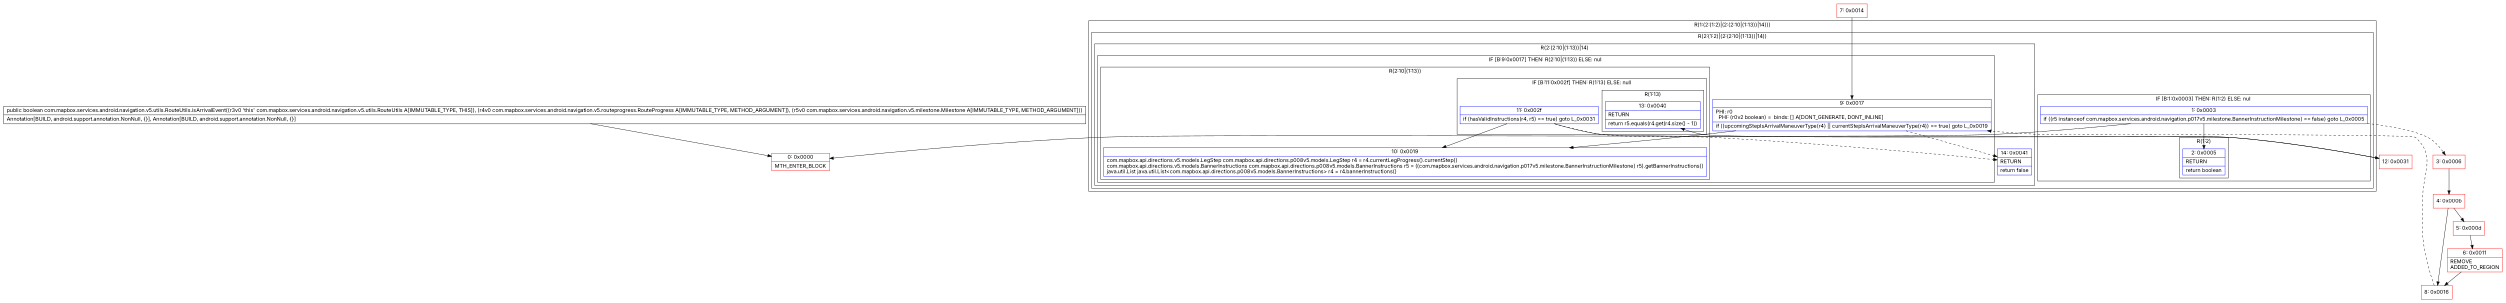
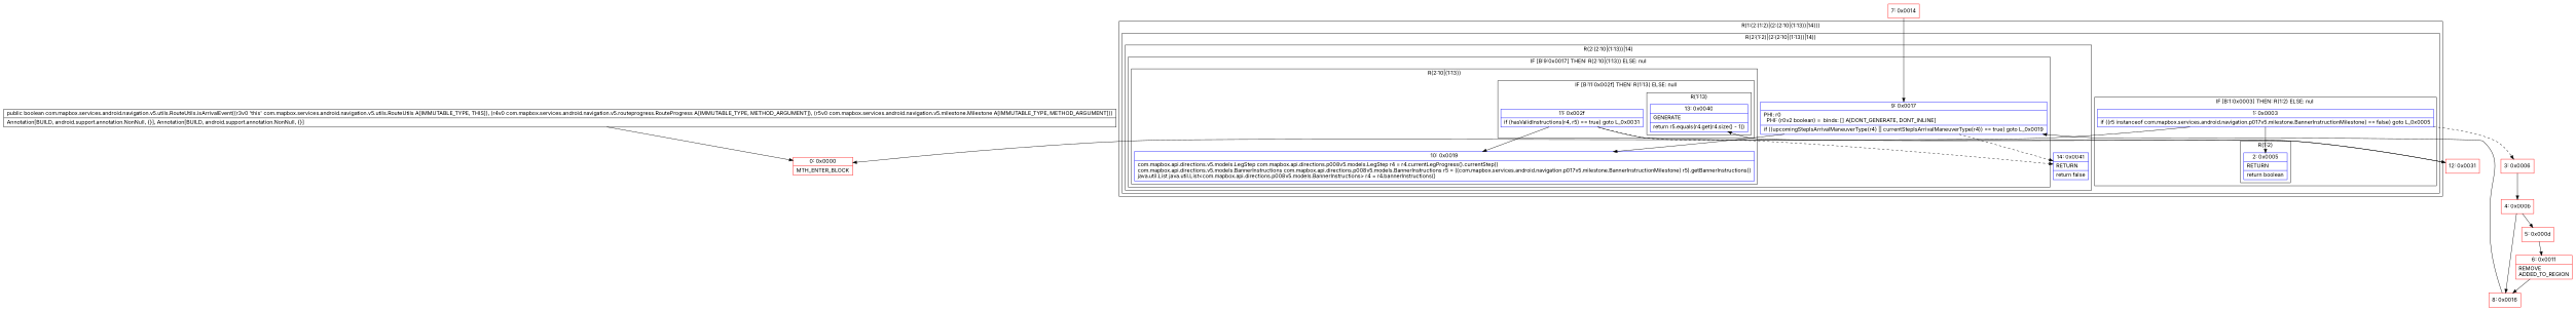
  digraph {
    fontname=Inter
    node [color=red fontname=Inter shape=record]
    edge [fontname=Inter]
    n1 [color=blue label="{2\:\ 0x0005|RETURN\l|return boolean\l}"]
    n2 [color=blue label="{1\:\ 0x0003|if ((r5 instanceof com.mapbox.services.android.navigation.p017v5.milestone.BannerInstructionMilestone) == false) goto L_0x0005\l}"]
-   n3 [color=blue label="{13\:\ 0x0040|RETURN\l|return r5.equals(r4.get(r4.size() \- 1))\l}"]
+   n3 [color=blue label="{13\:\ 0x0040|GENERATE\l|return r5.equals(r4.get(r4.size() \- 1))\l}"]
    n4 [color=blue label="{11\:\ 0x002f|if (hasValidInstructions(r4, r5) == true) goto L_0x0031\l}"]
    n5 [color=blue label="{10\:\ 0x0019|com.mapbox.api.directions.v5.models.LegStep com.mapbox.api.directions.p008v5.models.LegStep r4 = r4.currentLegProgress().currentStep()\lcom.mapbox.api.directions.v5.models.BannerInstructions com.mapbox.api.directions.p008v5.models.BannerInstructions r5 = ((com.mapbox.services.android.navigation.p017v5.milestone.BannerInstructionMilestone) r5).getBannerInstructions()\ljava.util.List java.util.List\<com.mapbox.api.directions.p008v5.models.BannerInstructions\> r4 = r4.bannerInstructions()\l}"]
    n6 [color=blue label="{9\:\ 0x0017|PHI: r0 \l  PHI: (r0v2 boolean) =  binds: [] A[DONT_GENERATE, DONT_INLINE]\l|if ((upcomingStepIsArrivalManeuverType(r4) \|\| currentStepIsArrivalManeuverType(r4)) == true) goto L_0x0019\l}"]
    n7 [color=blue label="{14\:\ 0x0041|RETURN\l|return false\l}"]
    n8 [label="{3\:\ 0x0006}"]
    n9 [label="{0\:\ 0x0000|MTH_ENTER_BLOCK\l}"]
    n10 [label="{12\:\ 0x0031}"]
    n11 [label="{4\:\ 0x000b}"]
    n12 [label="{5\:\ 0x000d}"]
    n13 [label="{8\:\ 0x0016}"]
    n14 [label="{6\:\ 0x0011|REMOVE\lADDED_TO_REGION\l}"]
    n15 [label="{7\:\ 0x0014}"]
    n16 [label="{public boolean com.mapbox.services.android.navigation.v5.utils.RouteUtils.isArrivalEvent((r3v0 'this' com.mapbox.services.android.navigation.v5.utils.RouteUtils A[IMMUTABLE_TYPE, THIS]), (r4v0 com.mapbox.services.android.navigation.v5.routeprogress.RouteProgress A[IMMUTABLE_TYPE, METHOD_ARGUMENT]), (r5v0 com.mapbox.services.android.navigation.v5.milestone.Milestone A[IMMUTABLE_TYPE, METHOD_ARGUMENT]))  | Annotation[BUILD, android.support.annotation.NonNull, \{\}], Annotation[BUILD, android.support.annotation.NonNull, \{\}]\l}" color=""]
    subgraph cluster_1 {
      label="R(1:(2:(1:2)|(2:(2:10|(1:13))|14)))"
      subgraph cluster_2 {
        label="R(2:(1:2)|(2:(2:10|(1:13))|14))"
        subgraph cluster_3 {
          label="IF [B:1:0x0003] THEN: R(1:2) ELSE: null"
          n2
          subgraph cluster_4 {
            label="R(1:2)"
            n1
          }
        }
        subgraph cluster_5 {
          label="R(2:(2:10|(1:13))|14)"
          n7
          subgraph cluster_6 {
            label="IF [B:9:0x0017] THEN: R(2:10|(1:13)) ELSE: null"
            n6
            subgraph cluster_7 {
              label="R(2:10|(1:13))"
              n5
              subgraph cluster_8 {
                label="IF [B:11:0x002f] THEN: R(1:13) ELSE: null"
                n4
                subgraph cluster_9 {
                  label="R(1:13)"
                  n3
                }
              }
            }
          }
        }
      }
    }
    n2 -> n1
    n2 -> n8 [style=dashed]
    n2 -> n9
    n4 -> n5
    n4 -> n7 [style=dashed]
    n4 -> n10
    n6 -> n5
    n6 -> n7 [style=dashed]
    n8 -> n11
    n10 -> n3
    n11 -> n12
    n11 -> n13
    n12 -> n14
-   n13 -> n6 [style=dashed]
+   n13 -> n6
    n14 -> n13
    n15 -> n6
    n16 -> n9
  }
